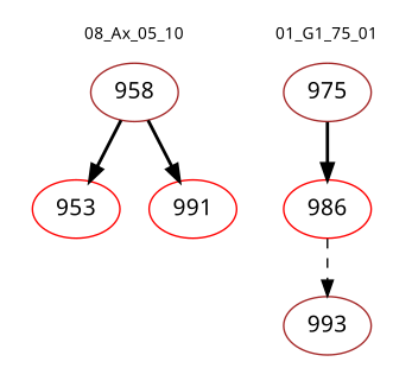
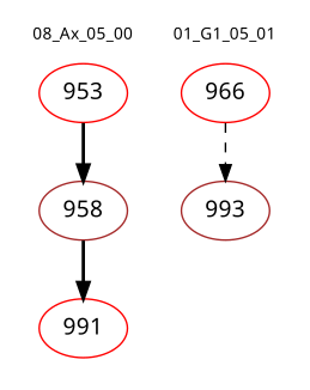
  digraph {
    fontname="Noto Sans"
    node [color=brown fontname="Noto Sans"]
    edge [color=black fontname="Noto Sans" style=bold]
    n1 [label=958]
    n2 [color=red label=953]
    n3 [color=red label=991]
-   n4 [label=975]
-   n5 [color=red label=986]
+   n5 [color=red label=966]
    n6 [label=993]
    subgraph cluster_1 {
      color=white
      fontsize=10
-     label="08_Ax_05_10"
+     label="08_Ax_05_00"
      n1
      n2
      n3
    }
    subgraph cluster_2 {
      color=white
      fontsize=10
-     label="01_G1_75_01"
-     n4
+     label="01_G1_05_01"
      n5
      n6
    }
-   n1 -> n2
+   n2 -> n1
    n1 -> n3
-   n4 -> n5
    n5 -> n6 [style=dashed]
  }
